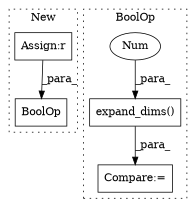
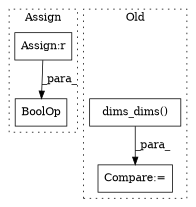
  digraph {
    node [s=506 shape=box]
    n1 [a=72 l=38 label=BoolOp]
    n2 [a=40 l=20 label="Assign:r"]
-   n3 [a=75 l="15,1" label="expand_dims()" s="610,632"]
-   n4 [a=76 l=2 label=Num s=630 shape=ellipse]
+   n3 [a=75 l="15,1" label="dims_dims()" s="610,632"]
    n5 [a=68 l=1 label="Compare:=" s=609]
    subgraph cluster_1 {
-     label=New
+     label=Assign
      style=dotted
      n1
      n2
    }
    subgraph cluster_2 {
-     label=BoolOp
+     label=Old
      style=dotted
      n3
-     n4
      n5
    }
    n2 -> n1 [label=_para_]
    n3 -> n5 [label=_para_]
-   n4 -> n3 [label=_para_]
  }
